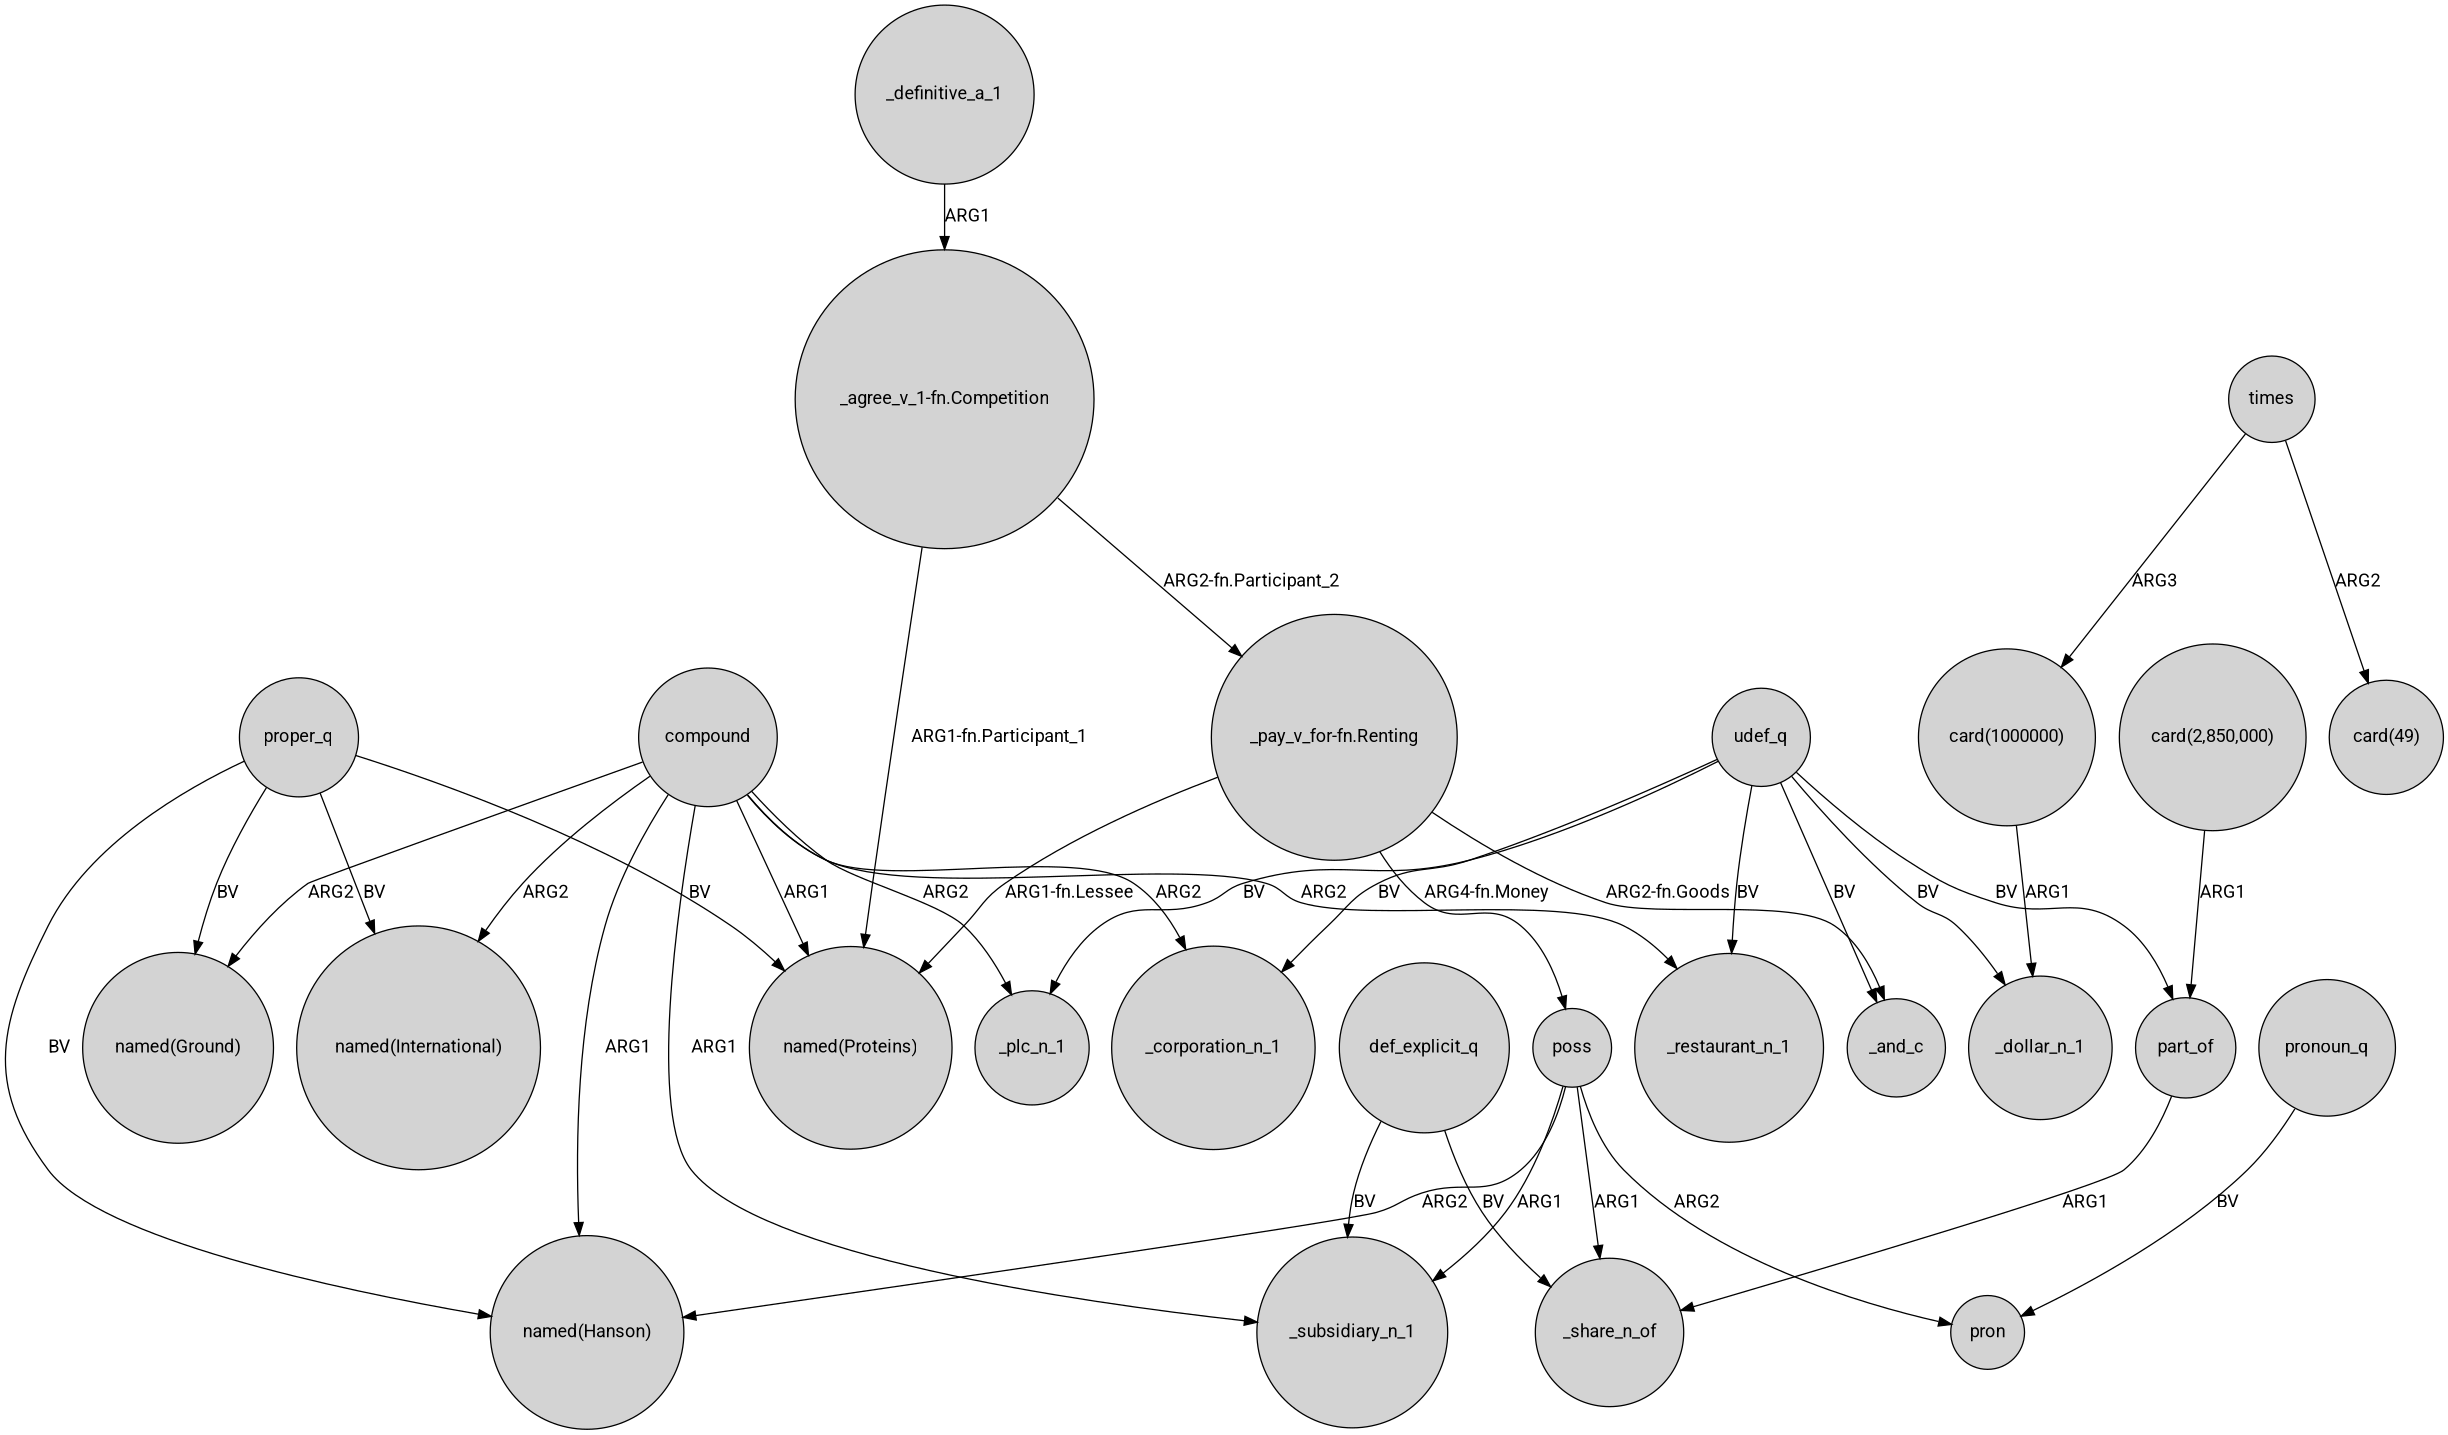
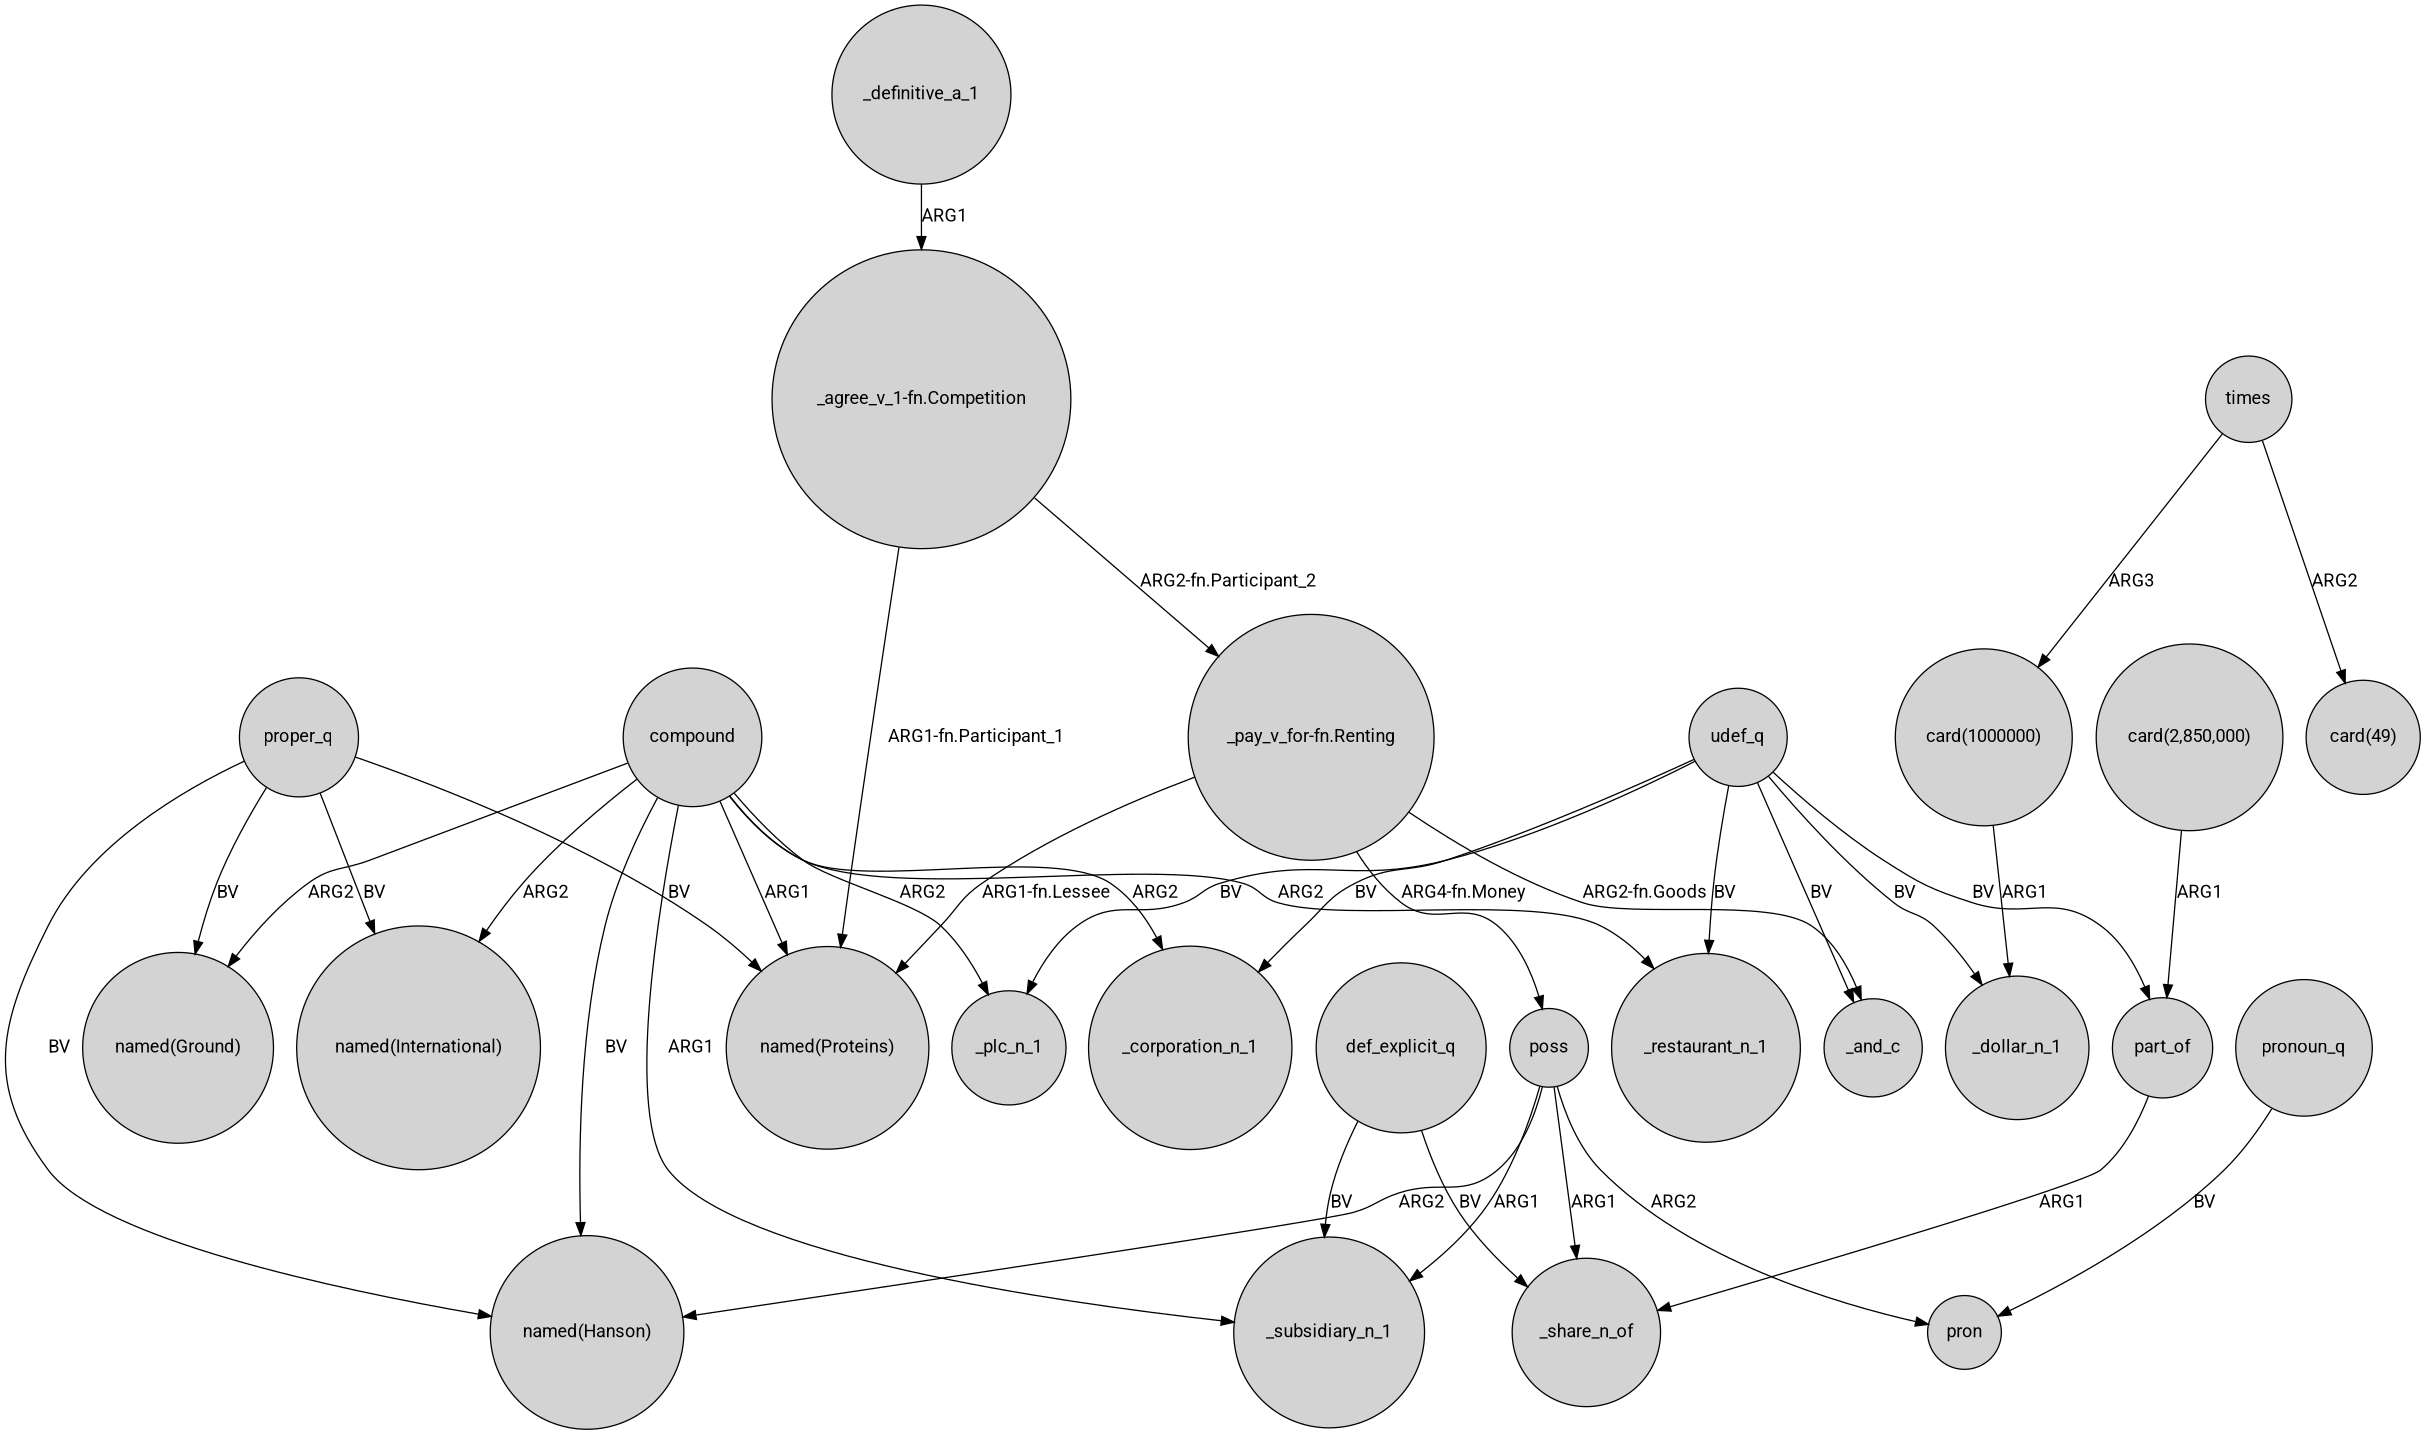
  digraph {
    fontname=Roboto
    node [fontname=Roboto shape=circle style=filled]
    edge [fontname=Roboto]
    compound
    _plc_n_1
    "named(Proteins)"
    _subsidiary_n_1
    "named(Hanson)"
    _restaurant_n_1
    "named(International)"
    _corporation_n_1
    "named(Ground)"
    udef_q
    part_of
    _and_c
    _dollar_n_1
    _share_n_of
    "_pay_v_for-fn.Renting"
    poss
    def_explicit_q
    times
    "card(1000000)"
    "card(49)"
    proper_q
    "_agree_v_1-fn.Competition"
    pronoun_q
    pron
    _definitive_a_1
    "card(2,850,000)"
    compound -> _plc_n_1 [label=ARG2]
    compound -> "named(Proteins)" [label=ARG1]
    compound -> _subsidiary_n_1 [label=ARG1]
-   compound -> "named(Hanson)" [label=ARG1]
+   compound -> "named(Hanson)" [label=BV]
    compound -> _restaurant_n_1 [label=ARG2]
    compound -> "named(International)" [label=ARG2]
    compound -> _corporation_n_1 [label=ARG2]
    compound -> "named(Ground)" [label=ARG2]
    udef_q -> _plc_n_1 [label=BV]
    udef_q -> _restaurant_n_1 [label=BV]
    udef_q -> _corporation_n_1 [label=BV]
    udef_q -> part_of [label=BV]
    udef_q -> _and_c [label=BV]
    udef_q -> _dollar_n_1 [label=BV]
    part_of -> _share_n_of [label=ARG1]
    "_pay_v_for-fn.Renting" -> "named(Proteins)" [label="ARG1-fn.Lessee"]
    "_pay_v_for-fn.Renting" -> _and_c [label="ARG2-fn.Goods"]
    "_pay_v_for-fn.Renting" -> poss [label="ARG4-fn.Money"]
    poss -> _subsidiary_n_1 [label=ARG1]
    poss -> "named(Hanson)" [label=ARG2]
    poss -> _share_n_of [label=ARG1]
    poss -> pron [label=ARG2]
    def_explicit_q -> _subsidiary_n_1 [label=BV]
    def_explicit_q -> _share_n_of [label=BV]
    times -> "card(1000000)" [label=ARG3]
    times -> "card(49)" [label=ARG2]
    "card(1000000)" -> _dollar_n_1 [label=ARG1]
    proper_q -> "named(Proteins)" [label=BV]
    proper_q -> "named(Hanson)" [label=BV]
    proper_q -> "named(International)" [label=BV]
    proper_q -> "named(Ground)" [label=BV]
    "_agree_v_1-fn.Competition" -> "named(Proteins)" [label="ARG1-fn.Participant_1"]
    "_agree_v_1-fn.Competition" -> "_pay_v_for-fn.Renting" [label="ARG2-fn.Participant_2"]
    pronoun_q -> pron [label=BV]
    _definitive_a_1 -> "_agree_v_1-fn.Competition" [label=ARG1]
    "card(2,850,000)" -> part_of [label=ARG1]
  }
